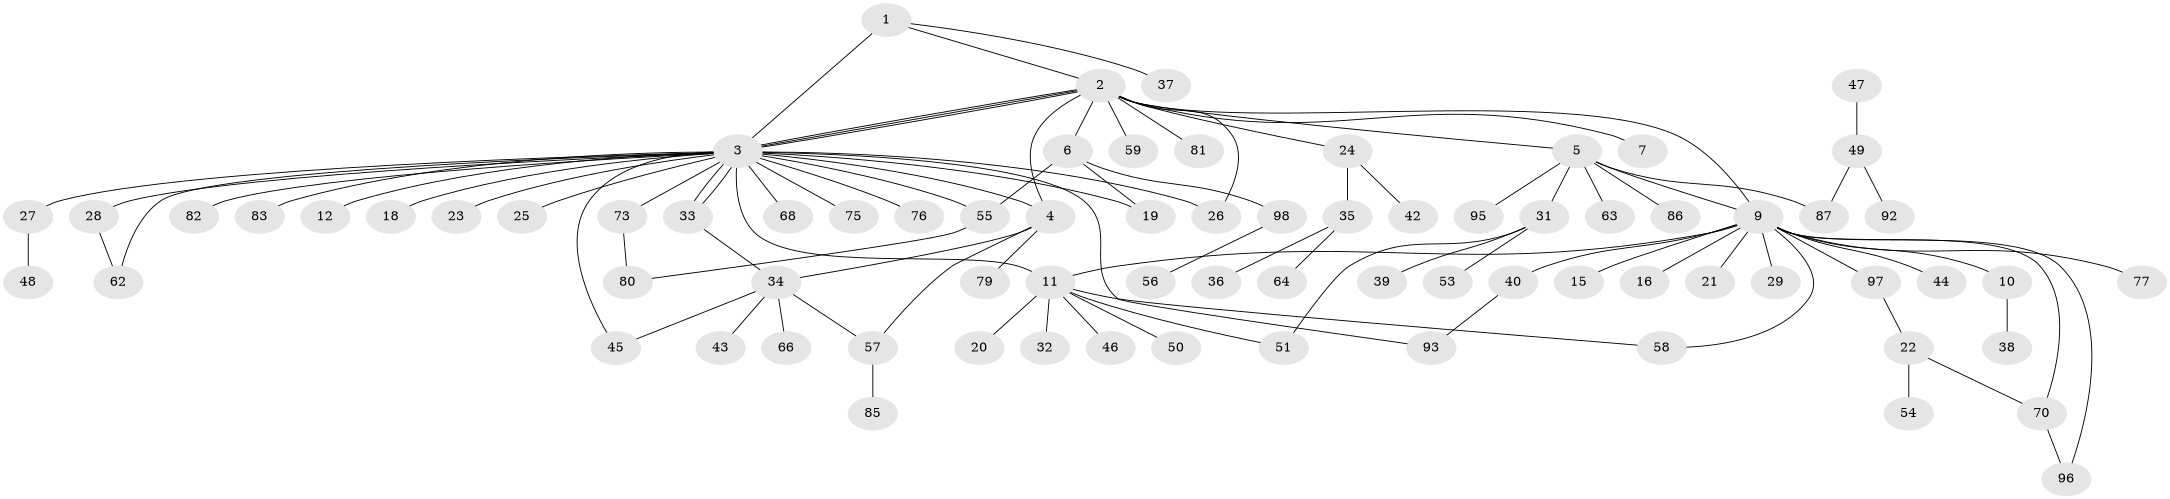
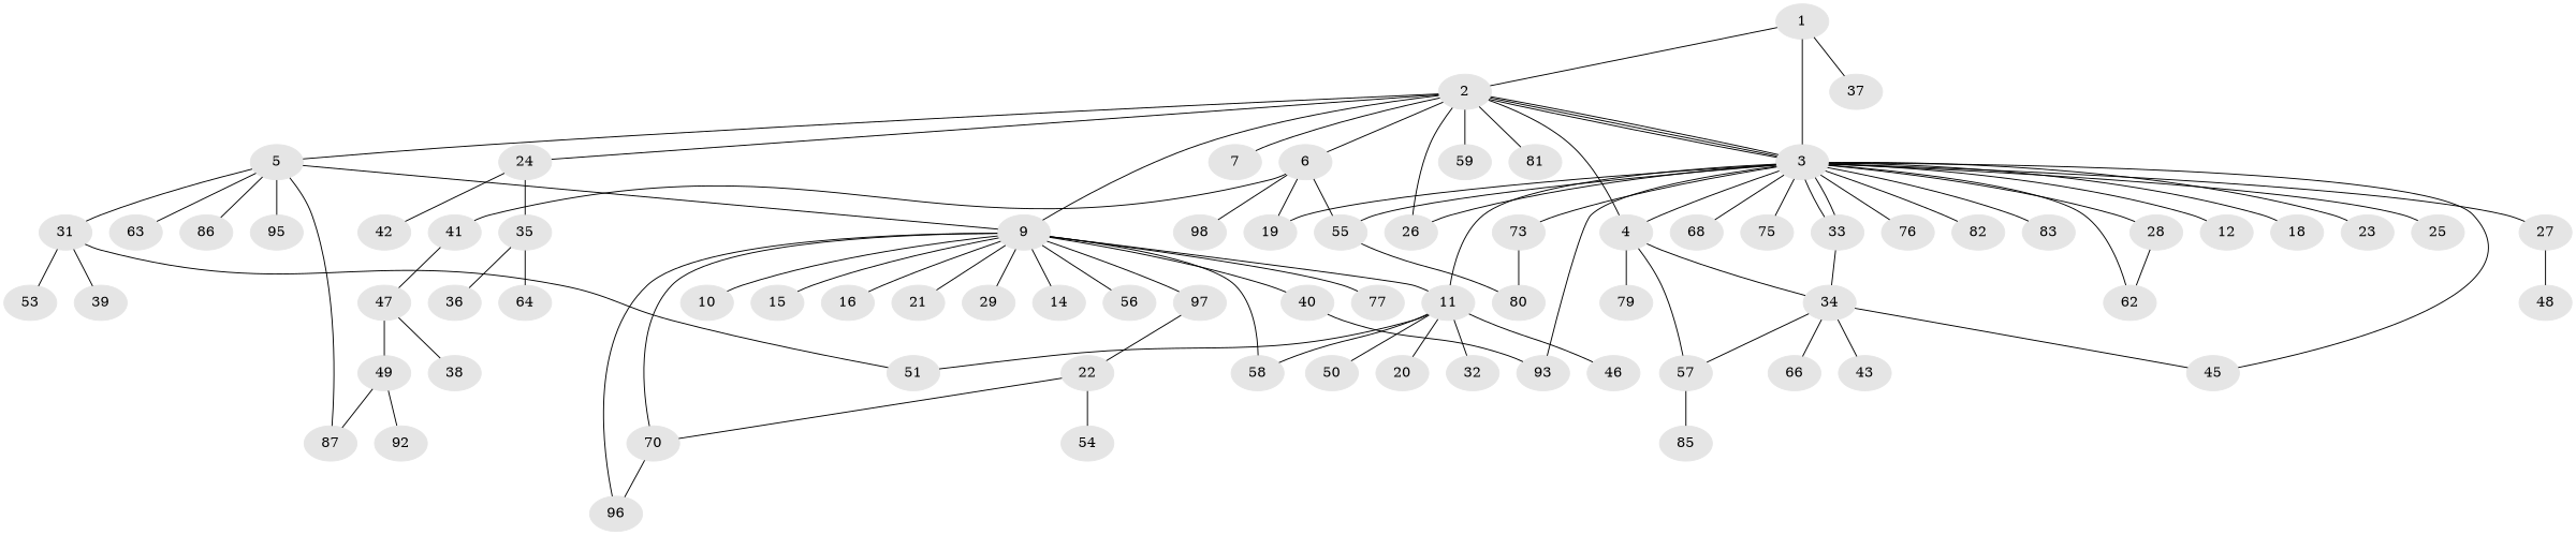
  graph {
    node [color=gray90 style=filled]
    1 [super="+84"]
    2 [super="+91"]
    3 [super="+8"]
    37
    4 [super="+14"]
    5 [super="+74"]
    6 [super="+30"]
    7
    9 [super="+89"]
    24 [super="+78"]
    26
    59
    81
    11 [super="+17"]
    12
    18
    19
    23
    25
    27
    28 [super="+94"]
    33
    45 [super="+72"]
    55 [super="+71"]
    62
    68
    73 [super="+101"]
    75 [super="+90"]
    76
    82 [super="+100"]
    83
    93
    34 [super="+99"]
    57
    79
    31 [super="+65"]
    63
    86
    87
    95
+   41
    98
    10 [super="+13"]
    15
    16
    21
    29
    40
-   44
+   44 [label=14]
    56
    58
    70 [super="+88"]
    77
    96
    97
    35
    42
    20
    32
    46
    50
    51 [super="+60"]
    48
    80
    22 [super="+61"]
    54
    43
    66
    85
    39 [super="+69"]
    53
    47 [super="+67"]
    38
    36
    64
    49 [super="+52"]
    92
    1 -- 2
    1 -- 3 [weight=2]
    1 -- 37
    2 -- 3
    2 -- 3
    2 -- 3
    2 -- 4
    2 -- 5
    2 -- 6
    2 -- 7
    2 -- 9
    2 -- 24
    2 -- 26
    2 -- 59
    2 -- 81
    3 -- 4
    3 -- 26
    3 -- 11
    3 -- 12
    3 -- 18
    3 -- 19
    3 -- 23
    3 -- 25
    3 -- 27
    3 -- 28
    3 -- 33
    3 -- 33
    3 -- 45
    3 -- 55
    3 -- 62
    3 -- 68
    3 -- 73
    3 -- 75
    3 -- 76
    3 -- 82
    3 -- 83
    3 -- 93
    4 -- 34
    4 -- 57
    4 -- 79
    5 -- 9
    5 -- 31
    5 -- 63
    5 -- 86
    5 -- 87
    5 -- 95
    6 -- 19
    6 -- 55
+   6 -- 41
    6 -- 98
    9 -- 11
    9 -- 10
    9 -- 15
    9 -- 16
    9 -- 21
    9 -- 29
    9 -- 40
    9 -- 44
-   98 -- 56
+   9 -- 56
    9 -- 58
    9 -- 70
    9 -- 77
    9 -- 96
    9 -- 97
    24 -- 35
    24 -- 42
    11 -- 58
    11 -- 20
    11 -- 32
    11 -- 46
    11 -- 50
    11 -- 51
    27 -- 48
    28 -- 62
    33 -- 34
    55 -- 80
    73 -- 80
    34 -- 45
    34 -- 57
    34 -- 43
    34 -- 66
    57 -- 85
    31 -- 51
    31 -- 39
    31 -- 53
-   10 -- 38
+   41 -- 47
+   47 -- 38
    40 -- 93
    70 -- 96
    97 -- 22
    35 -- 36
    35 -- 64
    22 -- 70
    22 -- 54
    47 -- 49
    49 -- 87
    49 -- 92
  }
